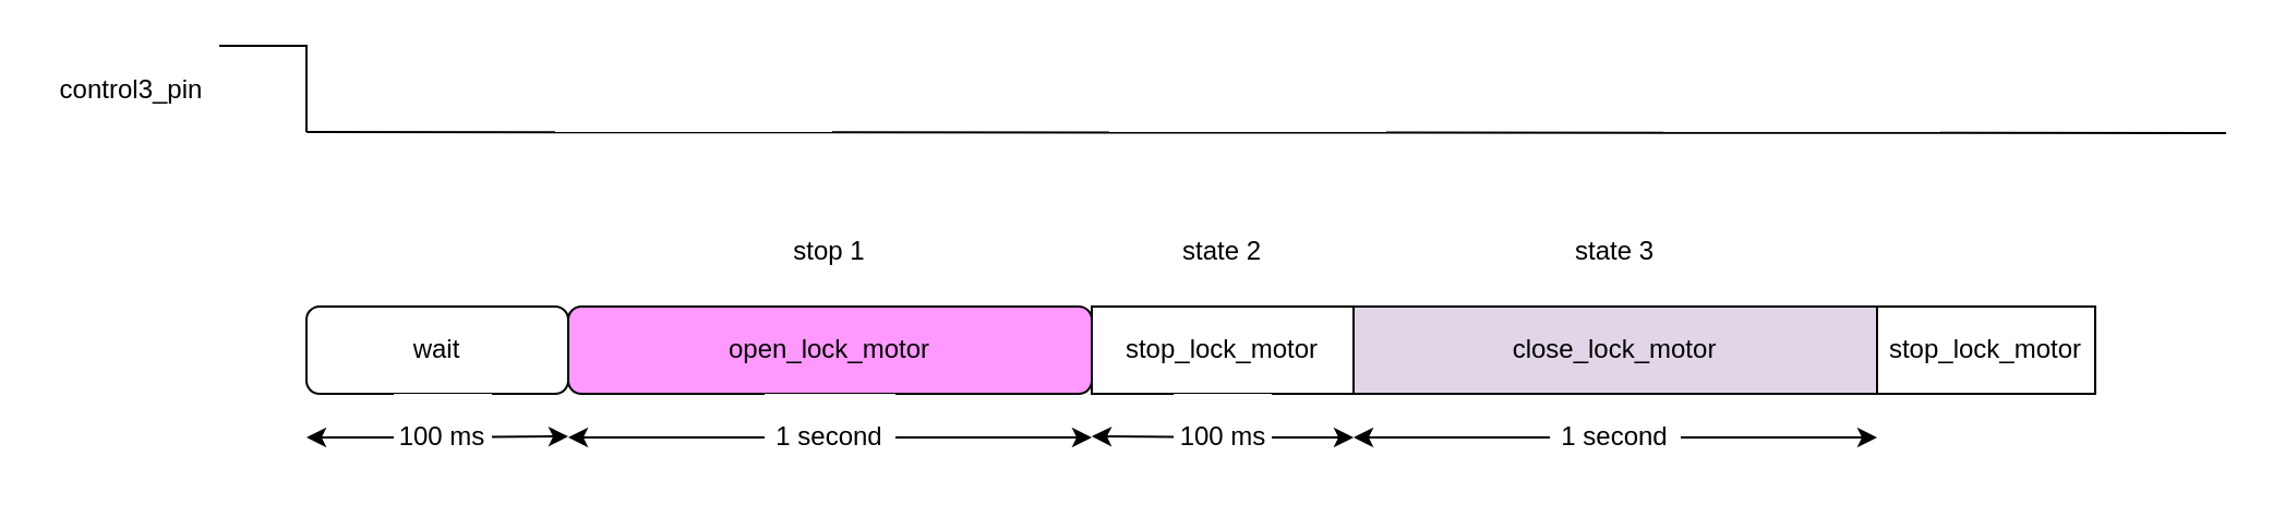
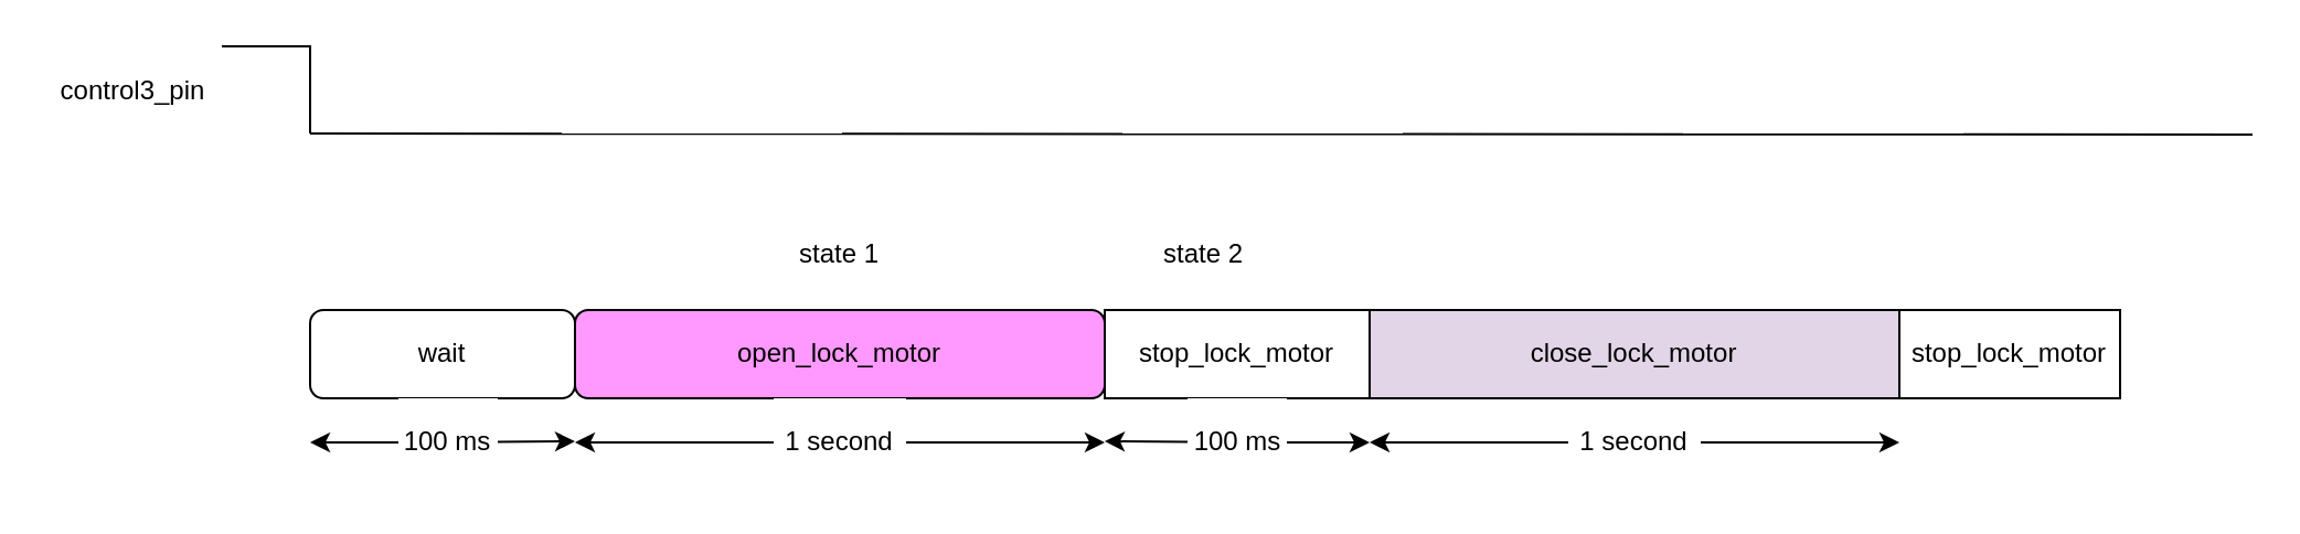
  <mxCell id="0" />
  <mxCell id="1" parent="0" />
  <mxCell id="2" value="" style="endArrow=none;html=1;rounded=0;" edge="1" parent="1"><mxGeometry width="50" height="50" relative="1" as="geometry"><mxPoint x="100" y="20.5" as="sourcePoint" /><mxPoint x="140" y="20.5" as="targetPoint" /></mxGeometry></mxCell>
  <mxCell id="3" value="" style="endArrow=none;html=1;rounded=0;" edge="1" parent="1"><mxGeometry width="50" height="50" relative="1" as="geometry"><mxPoint x="140" y="60" as="sourcePoint" /><mxPoint x="1020" y="60.5" as="targetPoint" /></mxGeometry></mxCell>
  <mxCell id="4" value="" style="endArrow=none;html=1;rounded=0;" edge="1" parent="1"><mxGeometry width="50" height="50" relative="1" as="geometry"><mxPoint x="140" y="60" as="sourcePoint" /><mxPoint x="140" y="20" as="targetPoint" /></mxGeometry></mxCell>
  <mxCell id="5" value="control3_pin" style="text;html=1;strokeColor=none;fillColor=none;align=center;verticalAlign=middle;whiteSpace=wrap;rounded=0;" vertex="1" parent="1"><mxGeometry x="20" y="30.5" width="80" height="20" as="geometry" /></mxCell>
  <mxCell id="6" value="wait" style="whiteSpace=wrap;html=1;rounded=1;" vertex="1" parent="1"><mxGeometry x="140" y="140" width="120" height="40" as="geometry" /></mxCell>
  <mxCell id="7" value="open_lock_motor" style="whiteSpace=wrap;html=1;fillColor=#FF99FF;rounded=1;" vertex="1" parent="1"><mxGeometry x="260" y="140" width="240" height="40" as="geometry" /></mxCell>
  <mxCell id="8" value="" style="endArrow=classic;startArrow=classic;html=1;rounded=0;" edge="1" parent="1"><mxGeometry width="50" height="50" relative="1" as="geometry"><mxPoint x="260" y="200" as="sourcePoint" /><mxPoint x="500" y="200" as="targetPoint" /></mxGeometry></mxCell>
  <mxCell id="9" value="1 second" style="text;html=1;strokeColor=none;fillColor=#FFFFFF;align=center;verticalAlign=middle;whiteSpace=wrap;rounded=0;" vertex="1" parent="1"><mxGeometry x="350" y="180" width="60" height="40" as="geometry" /></mxCell>
  <mxCell id="10" value="stop_lock_motor" style="rounded=0;whiteSpace=wrap;html=1;" vertex="1" parent="1"><mxGeometry x="500" y="140" width="120" height="40" as="geometry" /></mxCell>
  <mxCell id="11" value="" style="endArrow=classic;startArrow=none;html=1;rounded=0;" edge="1" parent="1" source="15"><mxGeometry width="50" height="50" relative="1" as="geometry"><mxPoint x="140" y="200" as="sourcePoint" /><mxPoint x="260" y="199.5" as="targetPoint" /></mxGeometry></mxCell>
  <mxCell id="12" value="" style="endArrow=classic;startArrow=none;html=1;rounded=0;" edge="1" parent="1" source="13"><mxGeometry width="50" height="50" relative="1" as="geometry"><mxPoint x="500" y="199.5" as="sourcePoint" /><mxPoint x="620" y="200" as="targetPoint" /></mxGeometry></mxCell>
  <mxCell id="13" value="100 ms" style="text;html=1;strokeColor=none;fillColor=#FFFFFF;align=center;verticalAlign=middle;whiteSpace=wrap;rounded=0;" vertex="1" parent="1"><mxGeometry x="537.5" y="180" width="45" height="40" as="geometry" /></mxCell>
  <mxCell id="14" value="" style="endArrow=none;startArrow=classic;html=1;rounded=0;" edge="1" parent="1" target="13"><mxGeometry width="50" height="50" relative="1" as="geometry"><mxPoint x="500" y="199.5" as="sourcePoint" /><mxPoint x="620" y="200" as="targetPoint" /></mxGeometry></mxCell>
  <mxCell id="15" value="100 ms" style="text;html=1;strokeColor=none;fillColor=#FFFFFF;align=center;verticalAlign=middle;whiteSpace=wrap;rounded=0;" vertex="1" parent="1"><mxGeometry x="180" y="180" width="45" height="40" as="geometry" /></mxCell>
  <mxCell id="16" value="" style="endArrow=none;startArrow=classic;html=1;rounded=0;" edge="1" parent="1" target="15"><mxGeometry width="50" height="50" relative="1" as="geometry"><mxPoint x="140" y="200" as="sourcePoint" /><mxPoint x="260" y="199.5" as="targetPoint" /></mxGeometry></mxCell>
  <mxCell id="17" value="" style="endArrow=classic;startArrow=classic;html=1;rounded=0;" edge="1" parent="1"><mxGeometry width="50" height="50" relative="1" as="geometry"><mxPoint x="620" y="200" as="sourcePoint" /><mxPoint x="860" y="200" as="targetPoint" /></mxGeometry></mxCell>
  <mxCell id="18" value="1 second" style="text;html=1;strokeColor=none;fillColor=#FFFFFF;align=center;verticalAlign=middle;whiteSpace=wrap;rounded=0;" vertex="1" parent="1"><mxGeometry x="710" y="180" width="60" height="40" as="geometry" /></mxCell>
  <mxCell id="19" value="close_lock_motor" style="rounded=0;whiteSpace=wrap;html=1;fillColor=#e1d5e7;" vertex="1" parent="1"><mxGeometry x="620" y="140" width="240" height="40" as="geometry" /></mxCell>
  <mxCell id="20" value="stop_lock_motor" style="rounded=0;whiteSpace=wrap;html=1;" vertex="1" parent="1"><mxGeometry x="860" y="140" width="100" height="40" as="geometry" /></mxCell>
- <mxCell id="21" value="stop 1" style="text;html=1;strokeColor=none;fillColor=none;align=center;verticalAlign=middle;whiteSpace=wrap;rounded=0;" vertex="1" parent="1"><mxGeometry x="350" y="100" width="60" height="30" as="geometry" /></mxCell>
- <mxCell id="22" value="state 2" style="text;html=1;strokeColor=none;fillColor=none;align=center;verticalAlign=middle;whiteSpace=wrap;rounded=0;" vertex="1" parent="1"><mxGeometry x="530" y="100" width="60" height="30" as="geometry" /></mxCell>
- <mxCell id="23" value="state 3" style="text;html=1;strokeColor=none;fillColor=none;align=center;verticalAlign=middle;whiteSpace=wrap;rounded=0;" vertex="1" parent="1"><mxGeometry x="710" y="100" width="60" height="30" as="geometry" /></mxCell>
+ <mxCell id="21" value="state 1" style="text;html=1;strokeColor=none;fillColor=none;align=center;verticalAlign=middle;whiteSpace=wrap;rounded=0;" vertex="1" parent="1"><mxGeometry x="350" y="100" width="60" height="30" as="geometry" /></mxCell>
+ <mxCell id="22" value="state 2" style="text;html=1;strokeColor=none;fillColor=none;align=center;verticalAlign=middle;whiteSpace=wrap;rounded=0;" vertex="1" parent="1"><mxGeometry x="515" y="100" width="60" height="30" as="geometry" /></mxCell>
